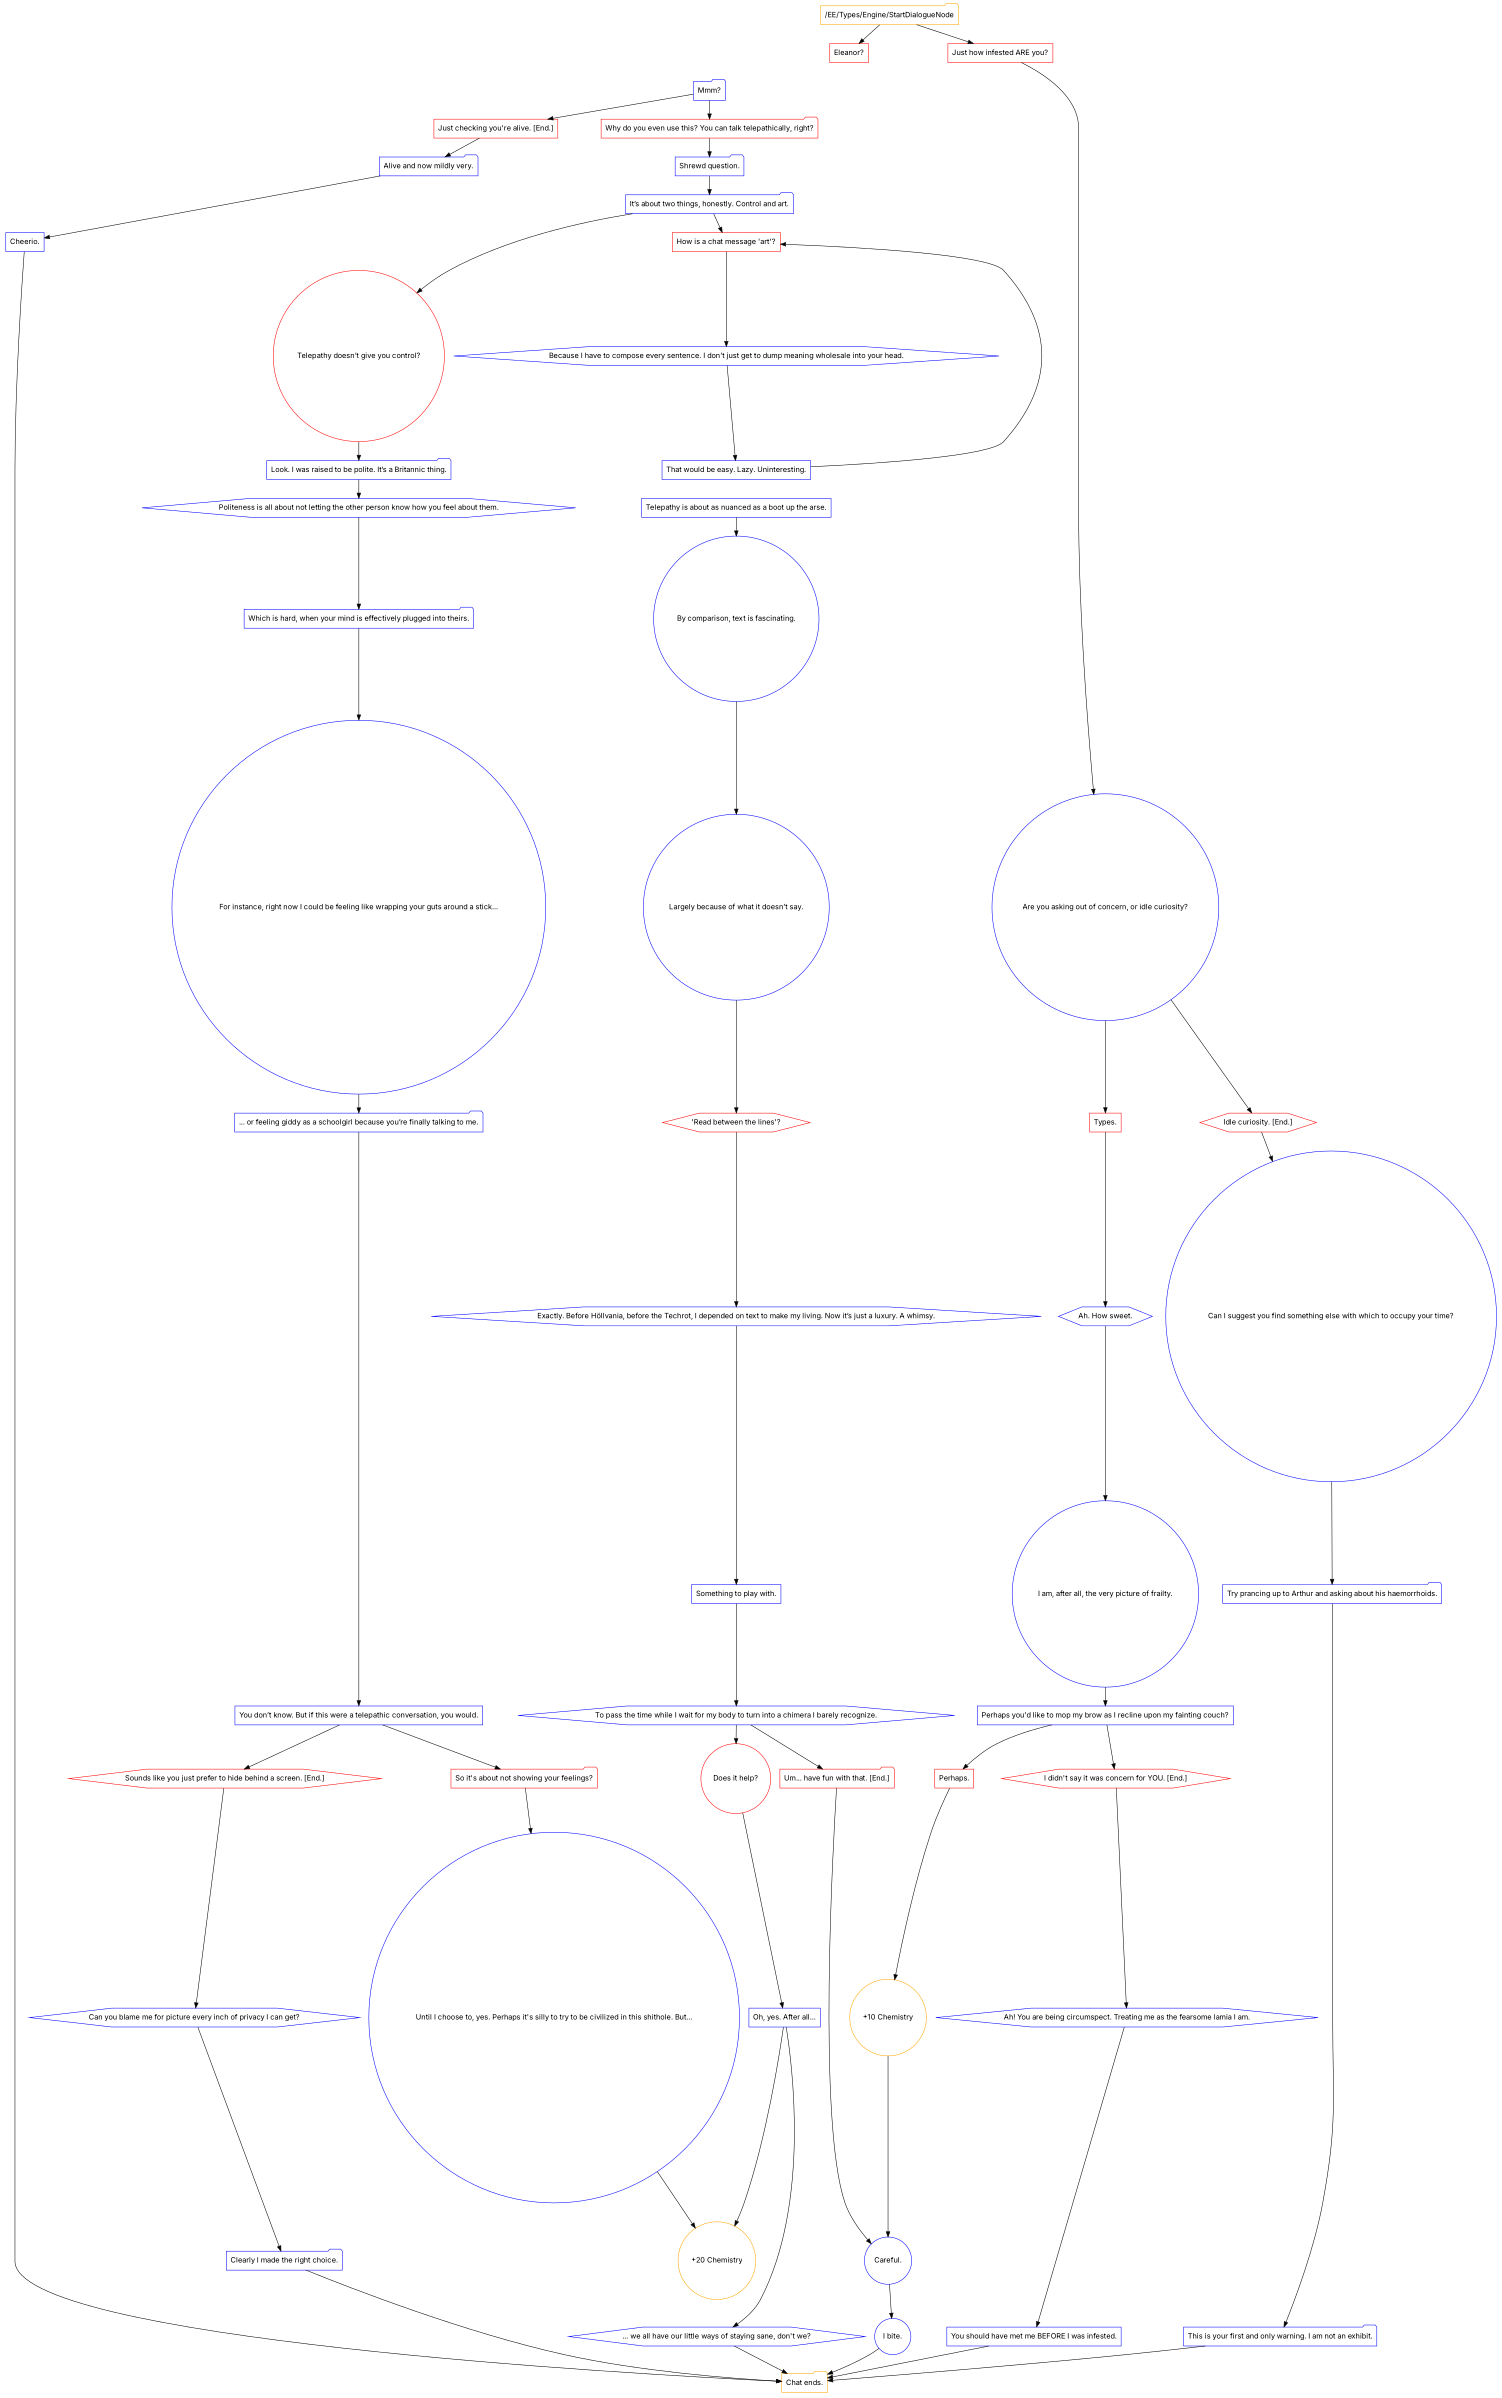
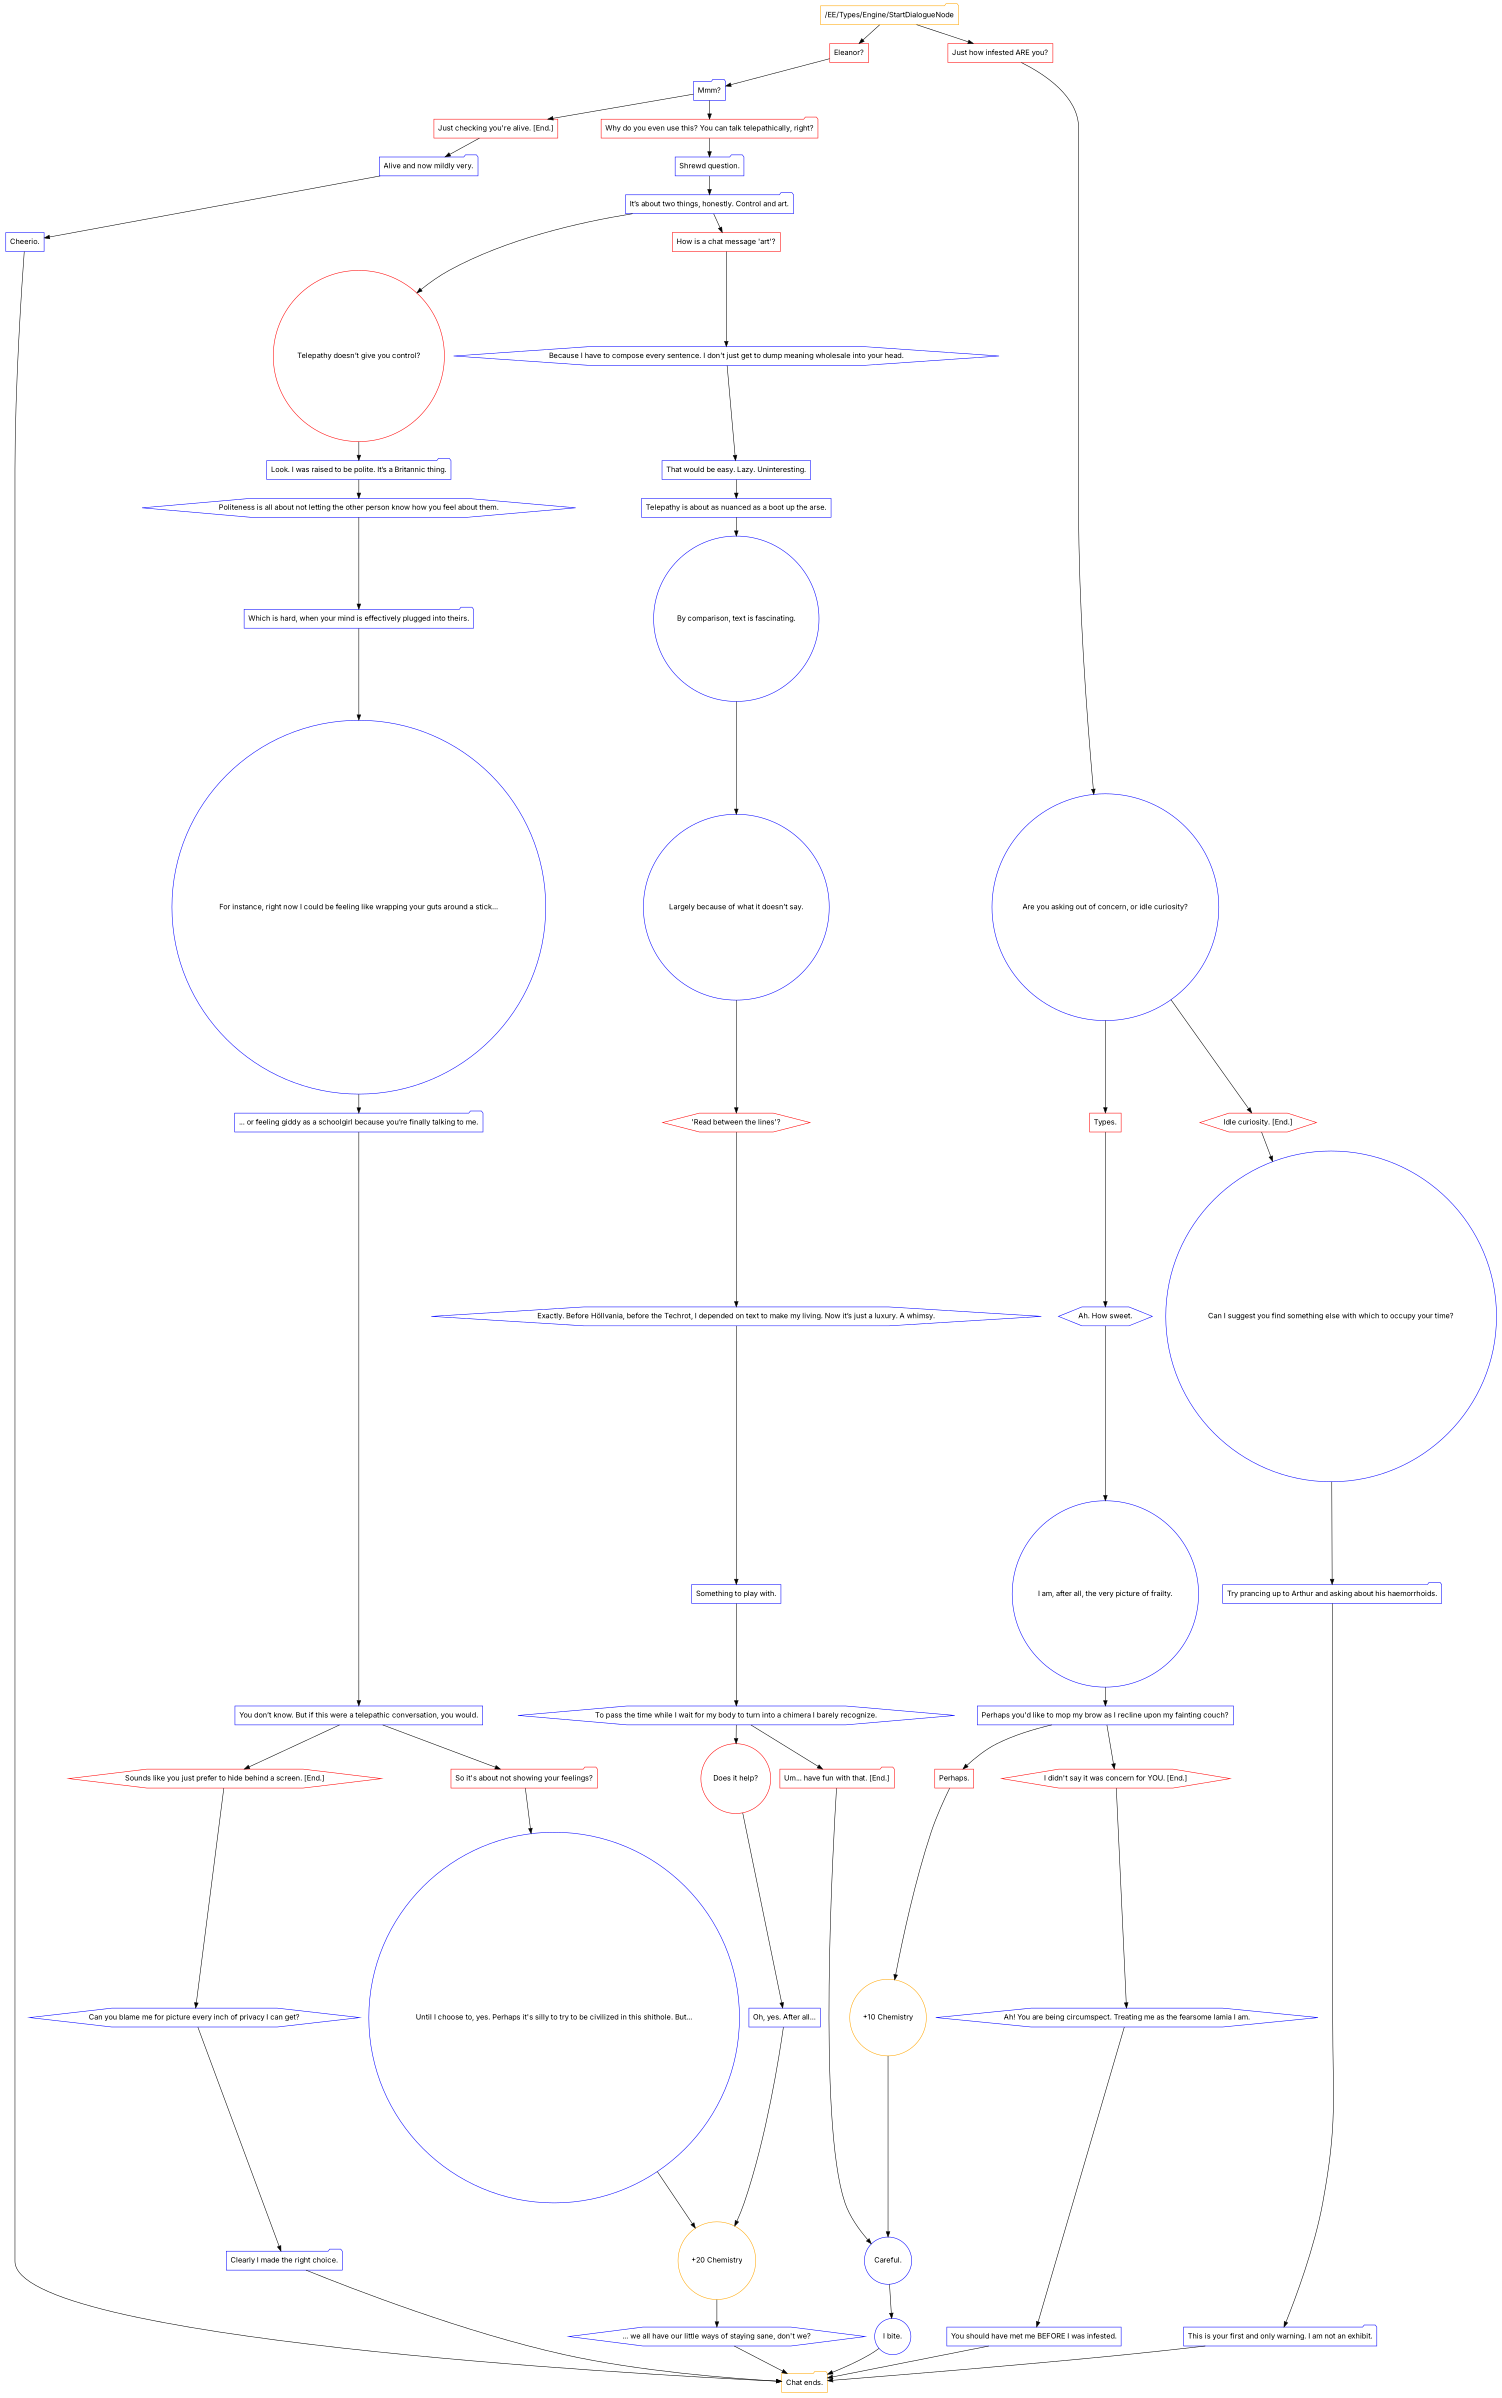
  digraph {
    fontname=Inter
    node [color=blue fontname=Inter shape=folder]
    edge [fontname=Inter]
    n1 [color=orange label="/EE/Types/Engine/StartDialogueNode"]
    n2 [color=red label="Eleanor?" shape=box]
    n3 [color=red label="Just how infested ARE you?" shape=box]
    n4 [label="Mmm?"]
    n5 [color=red label="Why do you even use this? You can talk telepathically, right?"]
    n6 [color=red label="Just checking you're alive. [End.]" shape=box]
    n7 [label="Shrewd question."]
    n8 [label="Are you asking out of concern, or idle curiosity?" shape=circle]
    n9 [label="Alive and now mildly very."]
    n10 [label="It’s about two things, honestly. Control and art."]
    n11 [color=red label="Types." shape=box]
    n12 [color=red label="Idle curiosity. [End.]" shape=hexagon]
    n13 [label="Cheerio." shape=box]
    n14 [color=red label="Telepathy doesn’t give you control?" shape=circle]
    n15 [color=red label="How is a chat message 'art'?" shape=box]
    n16 [label="Ah. How sweet." shape=hexagon]
    n17 [label="Can I suggest you find something else with which to occupy your time?" shape=circle]
    "Chat ends." [color=orange]
    n19 [label="Look. I was raised to be polite. It’s a Britannic thing."]
    n20 [label="Because I have to compose every sentence. I don’t just get to dump meaning wholesale into your head." shape=hexagon]
    n21 [label="I am, after all, the very picture of frailty." shape=circle]
    n22 [label="Try prancing up to Arthur and asking about his haemorrhoids."]
    n23 [label="Politeness is all about not letting the other person know how you feel about them." shape=hexagon]
    n24 [label="That would be easy. Lazy. Uninteresting." shape=box]
    n25 [label="Perhaps you'd like to mop my brow as I recline upon my fainting couch?" shape=box]
    n26 [label="This is your first and only warning. I am not an exhibit."]
    n27 [label="Which is hard, when your mind is effectively plugged into theirs."]
    n28 [label="Telepathy is about as nuanced as a boot up the arse." shape=box]
    n29 [color=red label="Perhaps." shape=box]
    n30 [color=red label="I didn't say it was concern for YOU. [End.]" shape=hexagon]
    n31 [label="For instance, right now I could be feeling like wrapping your guts around a stick..." shape=circle]
    n32 [label="By comparison, text is fascinating." shape=circle]
    n33 [color=orange label="+10 Chemistry" shape=circle]
    n34 [label="Ah! You are being circumspect. Treating me as the fearsome lamia I am." shape=hexagon]
    n35 [label="... or feeling giddy as a schoolgirl because you’re finally talking to me."]
    n36 [label="Largely because of what it doesn’t say." shape=circle]
    n37 [label="Careful." shape=circle]
    n38 [label="You should have met me BEFORE I was infested." shape=box]
    n39 [label="You don’t know. But if this were a telepathic conversation, you would." shape=box]
    n40 [color=red label="'Read between the lines'?" shape=hexagon]
    n41 [label="I bite." shape=circle]
    n42 [color=red label="So it's about not showing your feelings?"]
    n43 [color=red label="Sounds like you just prefer to hide behind a screen. [End.]" shape=hexagon]
    n44 [label="Exactly. Before Höllvania, before the Techrot, I depended on text to make my living. Now it’s just a luxury. A whimsy." shape=hexagon]
    n45 [label="Until I choose to, yes. Perhaps it's silly to try to be civilized in this shithole. But..." shape=circle]
    n46 [label="Can you blame me for picture every inch of privacy I can get?" shape=hexagon]
    n47 [label="Something to play with." shape=box]
    n48 [color=orange label="+20 Chemistry" shape=circle]
    n49 [label="Clearly I made the right choice."]
    n50 [label="To pass the time while I wait for my body to turn into a chimera I barely recognize." shape=hexagon]
    n51 [label="... we all have our little ways of staying sane, don't we?" shape=hexagon]
    n52 [color=red label="Does it help?" shape=circle]
    n53 [color=red label="Um... have fun with that. [End.]"]
    n54 [label="Oh, yes. After all..." shape=box]
    n1 -> n2
    n1 -> n3
+   n2 -> n4
    n3 -> n8
    n4 -> n5
    n4 -> n6
    n5 -> n7
    n6 -> n9
    n7 -> n10
    n8 -> n11
    n8 -> n12
    n9 -> n13
    n10 -> n14
    n10 -> n15
    n11 -> n16
    n12 -> n17
    n13 -> "Chat ends."
    n14 -> n19
    n15 -> n20
    n16 -> n21
    n17 -> n22
    n19 -> n23
    n20 -> n24
    n21 -> n25
    n22 -> n26
    n23 -> n27
-   n24 -> n15
+   n24 -> n28
    n25 -> n29
    n25 -> n30
    n26 -> "Chat ends."
    n27 -> n31
    n28 -> n32
    n29 -> n33
    n30 -> n34
    n31 -> n35
    n32 -> n36
    n33 -> n37
    n34 -> n38
    n35 -> n39
    n36 -> n40
    n37 -> n41
    n38 -> "Chat ends."
    n39 -> n42
    n39 -> n43
    n40 -> n44
    n41 -> "Chat ends."
    n42 -> n45
    n43 -> n46
    n44 -> n47
    n45 -> n48
    n46 -> n49
    n47 -> n50
-   n54 -> n51
+   n48 -> n51
    n49 -> "Chat ends."
    n50 -> n52
    n50 -> n53
    n51 -> "Chat ends."
    n52 -> n54
    n53 -> n37
    n54 -> n48
  }
